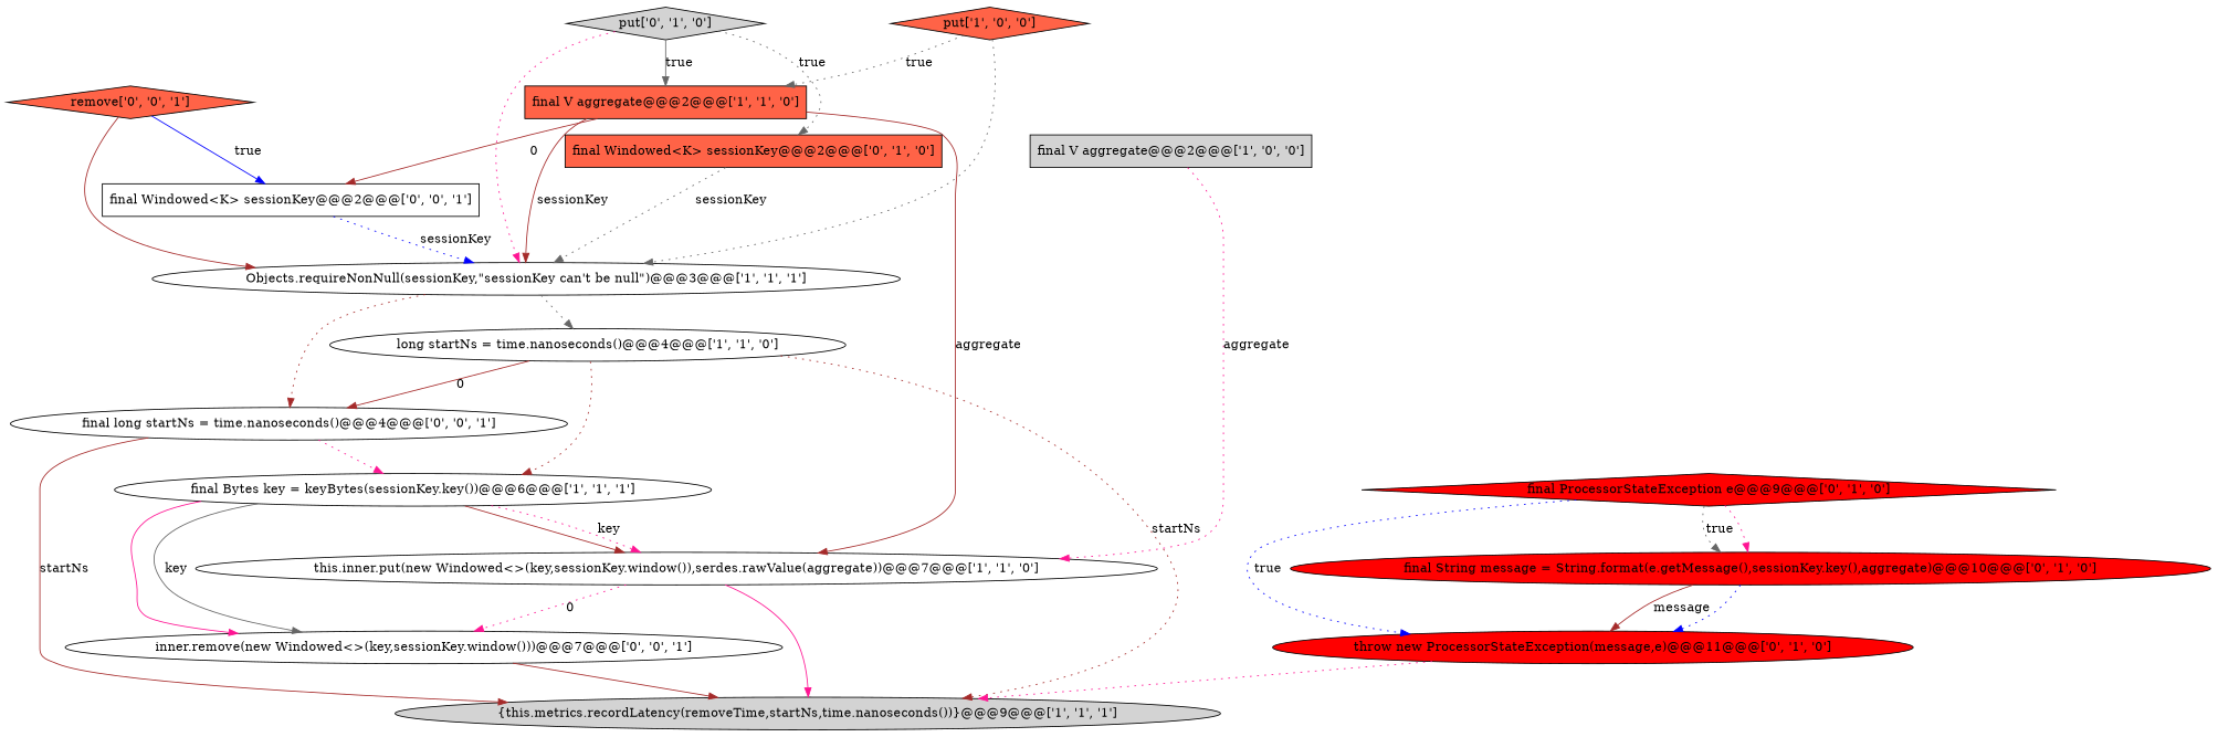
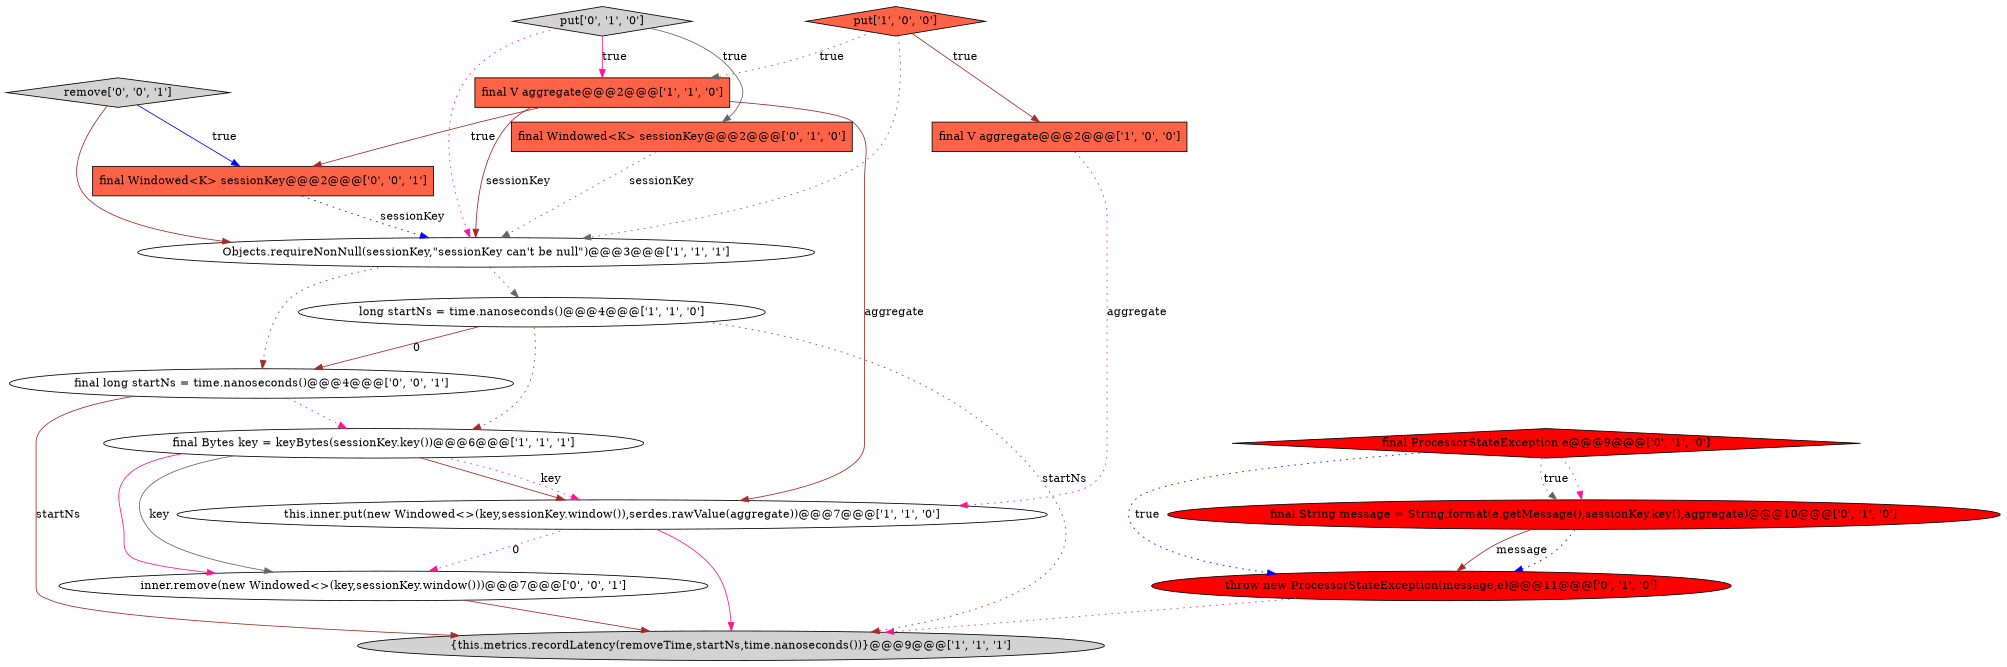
  digraph {
    node [fillcolor=white shape=ellipse style=filled]
    edge [color=brown style=dotted]
    n1 [fillcolor=tomato label="put['1', '0', '0']" shape=diamond]
    n2 [fillcolor=tomato label="final V aggregate@@@2@@@['1', '1', '0']" shape=box]
-   n3 [fillcolor=lightgray label="final V aggregate@@@2@@@['1', '0', '0']" shape=box]
+   n3 [fillcolor=tomato label="final V aggregate@@@2@@@['1', '0', '0']" shape=box]
    n4 [label="Objects.requireNonNull(sessionKey,\"sessionKey can't be null\")@@@3@@@['1', '1', '1']"]
-   n5 [label="final Windowed<K> sessionKey@@@2@@@['0', '0', '1']" shape=box]
+   n5 [fillcolor=tomato label="final Windowed<K> sessionKey@@@2@@@['0', '0', '1']" shape=box]
    n6 [label="this.inner.put(new Windowed<>(key,sessionKey.window()),serdes.rawValue(aggregate))@@@7@@@['1', '1', '0']"]
    n7 [label="final long startNs = time.nanoseconds()@@@4@@@['0', '0', '1']"]
    n8 [label="long startNs = time.nanoseconds()@@@4@@@['1', '1', '0']"]
    n9 [fillcolor=lightgray label="{this.metrics.recordLatency(removeTime,startNs,time.nanoseconds())}@@@9@@@['1', '1', '1']"]
    n10 [label="inner.remove(new Windowed<>(key,sessionKey.window()))@@@7@@@['0', '0', '1']"]
    n11 [label="final Bytes key = keyBytes(sessionKey.key())@@@6@@@['1', '1', '1']"]
    n12 [fillcolor=lightgray label="put['0', '1', '0']" shape=diamond]
    n13 [fillcolor=tomato label="final Windowed<K> sessionKey@@@2@@@['0', '1', '0']" shape=box]
    n14 [fillcolor=red label="final String message = String.format(e.getMessage(),sessionKey.key(),aggregate)@@@10@@@['0', '1', '0']"]
    n15 [fillcolor=red label="throw new ProcessorStateException(message,e)@@@11@@@['0', '1', '0']"]
    n16 [fillcolor=red label="final ProcessorStateException e@@@9@@@['0', '1', '0']" shape=diamond]
-   n17 [fillcolor=tomato label="remove['0', '0', '1']" shape=diamond]
+   n17 [fillcolor=lightgray label="remove['0', '0', '1']" shape=diamond]
    n1 -> n2 [color=gray40 label=true]
+   n1 -> n3 [label=true style=solid]
    n1 -> n4 [color=gray40]
    n2 -> n4 [label=sessionKey style=solid]
-   n2 -> n5 [label=0 style=solid]
+   n2 -> n5 [label=true style=solid]
    n2 -> n6 [label=aggregate style=solid]
    n3 -> n6 [color=deeppink label=aggregate]
    n4 -> n7
    n4 -> n8 [color=gray40]
    n5 -> n4 [color=blue label=sessionKey]
    n6 -> n9 [color=deeppink style=solid]
    n6 -> n10 [color=deeppink label=0]
    n7 -> n9 [label=startNs style=solid]
    n7 -> n11 [color=deeppink]
    n8 -> n7 [label=0 style=solid]
    n8 -> n9 [label=startNs]
    n8 -> n11
    n10 -> n9 [style=solid]
    n11 -> n6 [style=solid]
    n11 -> n6 [color=deeppink label=key]
    n11 -> n10 [color=deeppink style=solid]
    n11 -> n10 [color=gray40 label=key style=solid]
-   n12 -> n2 [color=gray40 label=true style=solid]
+   n12 -> n2 [color=deeppink label=true style=solid]
    n12 -> n4 [color=deeppink]
-   n12 -> n13 [color=gray40 label=true]
+   n12 -> n13 [color=gray40 label=true style=solid]
    n13 -> n4 [color=gray40 label=sessionKey]
    n14 -> n15 [label=message style=solid]
    n14 -> n15 [color=blue]
    n15 -> n9 [color=deeppink]
    n16 -> n14 [color=deeppink]
    n16 -> n14 [color=gray40 label=true]
    n16 -> n15 [color=blue label=true]
    n17 -> n4 [style=solid]
    n17 -> n5 [color=blue label=true style=solid]
  }
